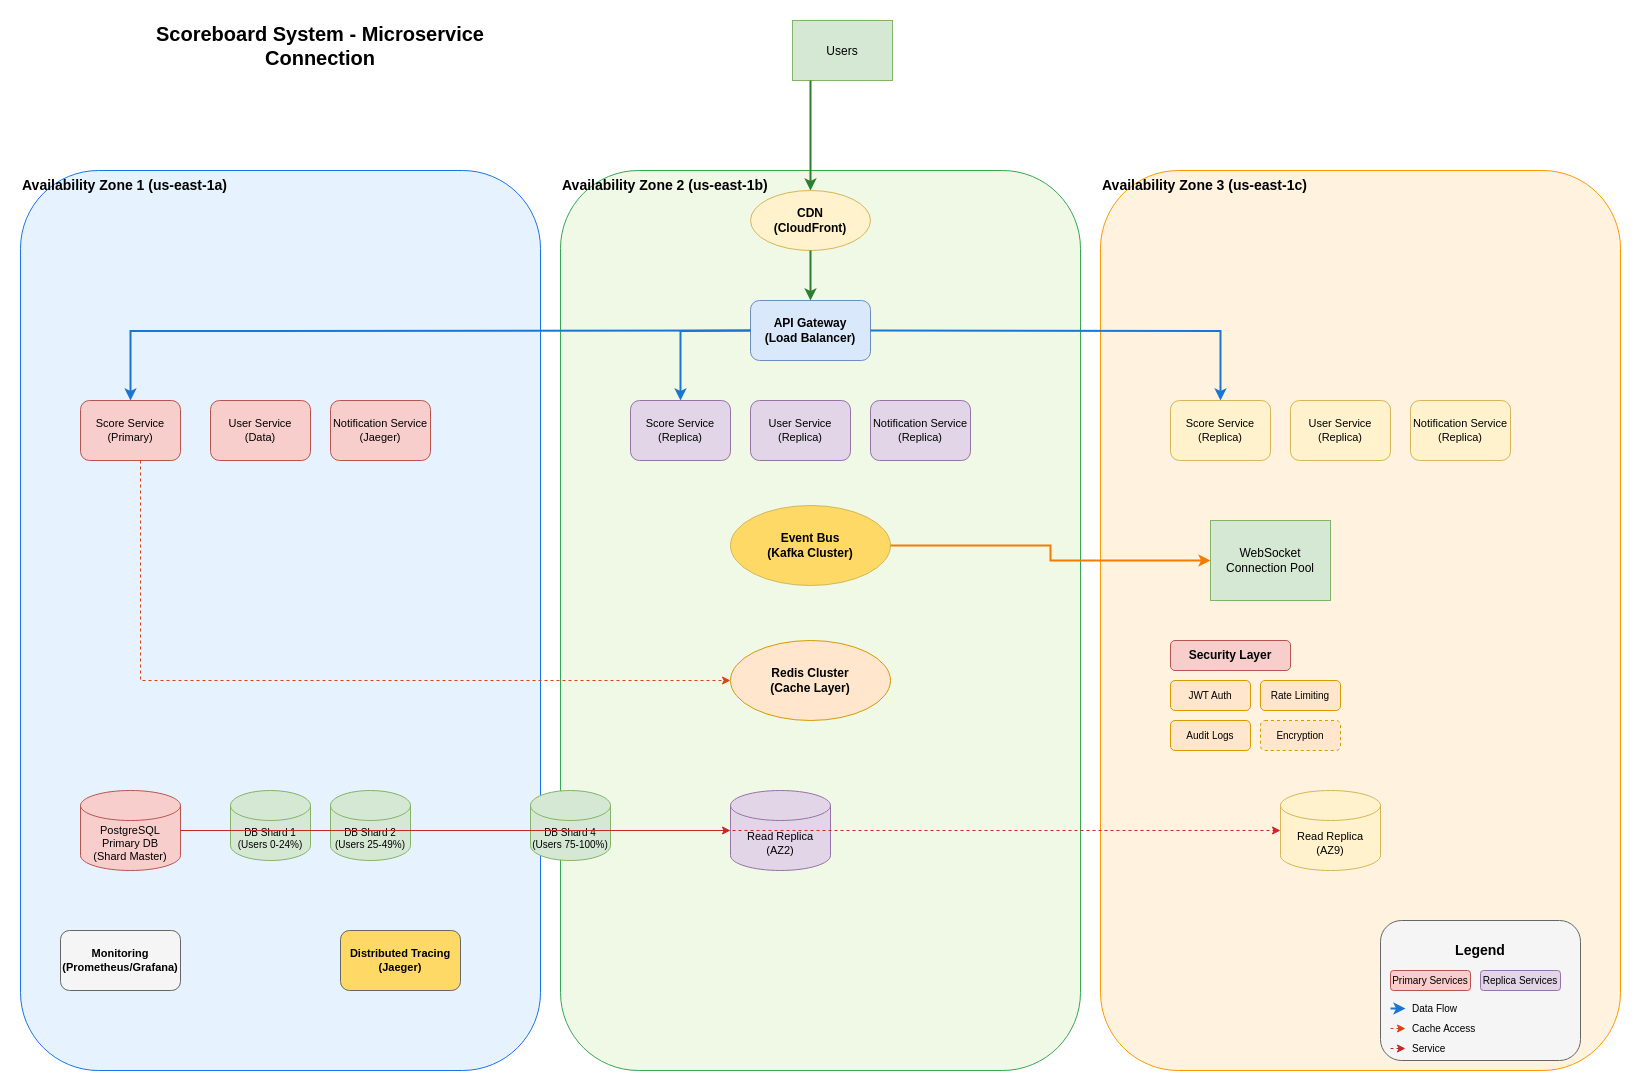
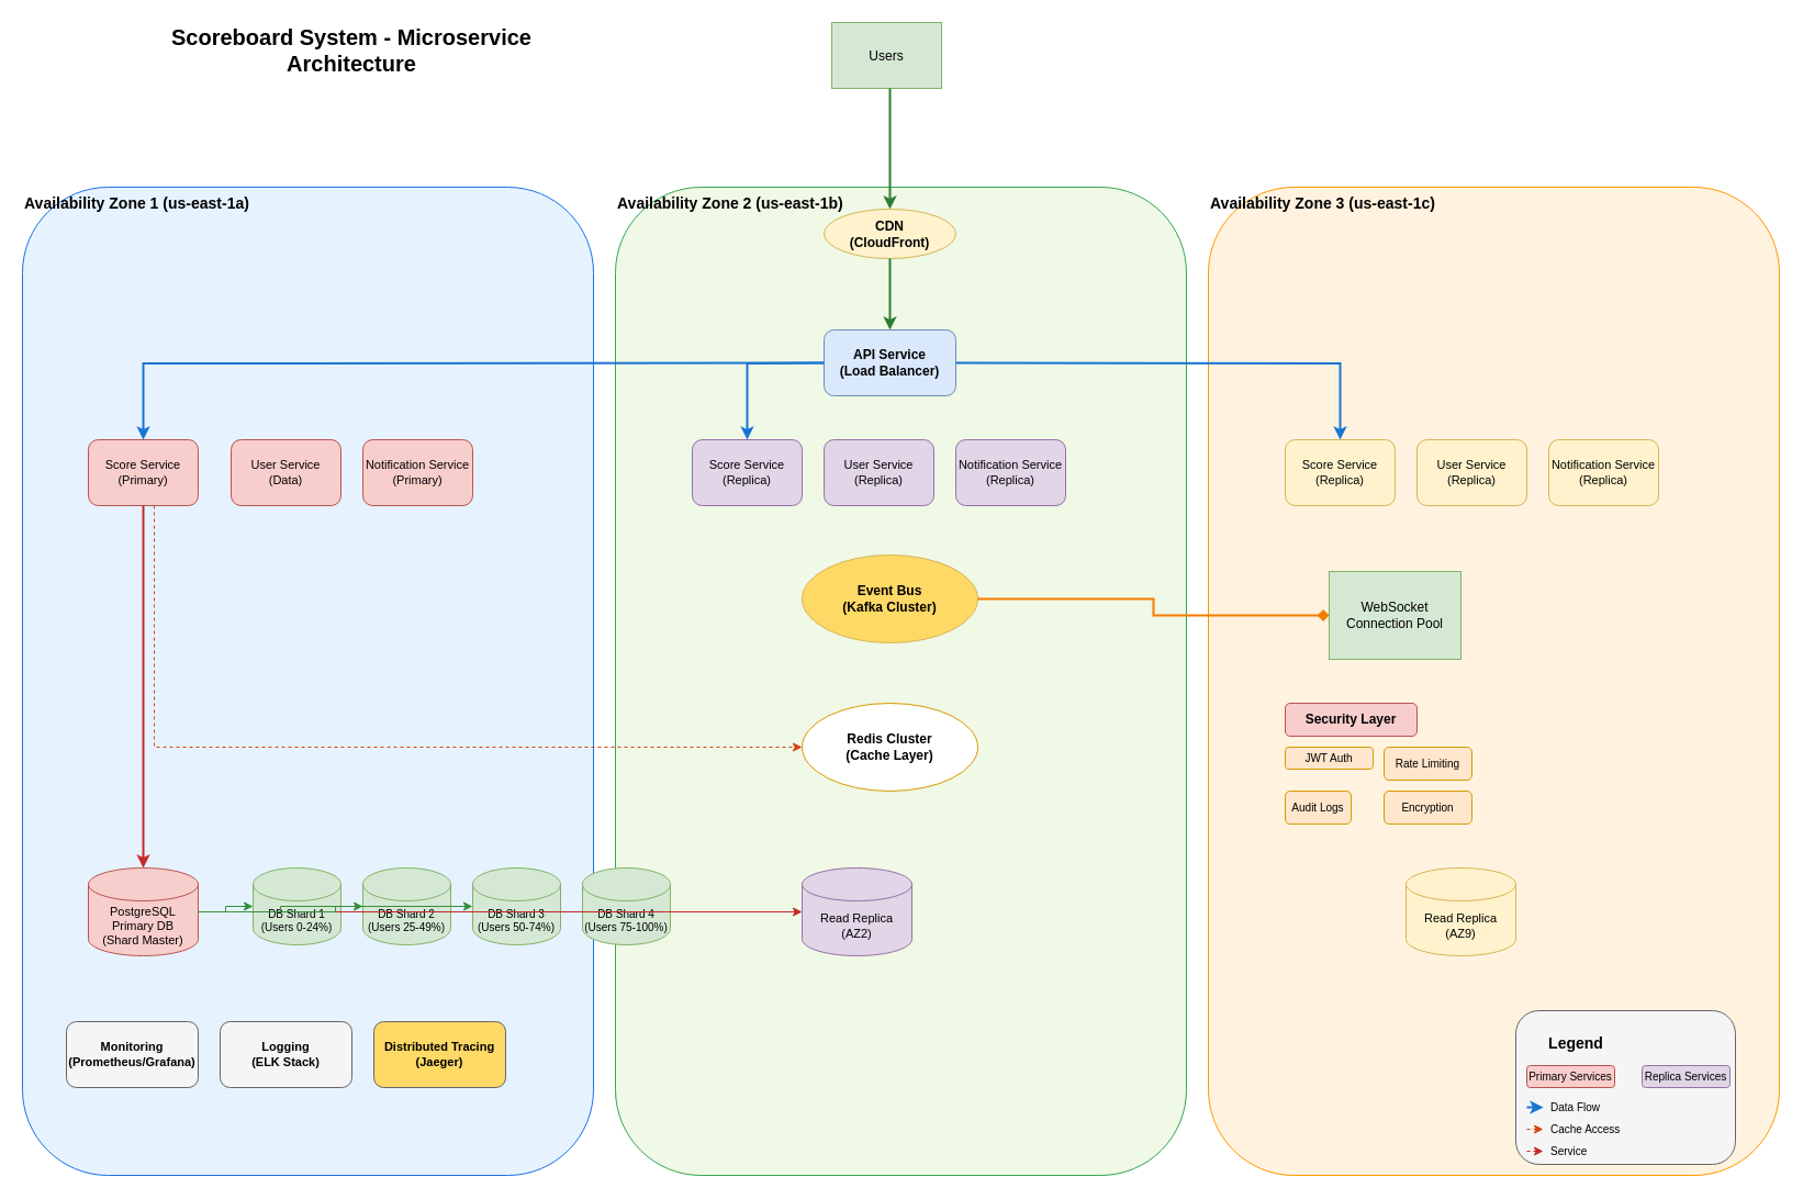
  <mxCell id="0" />
  <mxCell id="1" parent="0" />
- <mxCell id="2" value="Scoreboard System - Microservice Connection" style="text;html=1;strokeColor=none;fillColor=none;align=center;verticalAlign=middle;whiteSpace=wrap;rounded=0;fontSize=20;fontStyle=1;" parent="1" vertex="1"><mxGeometry x="120" y="30" width="400" height="30" as="geometry" /></mxCell>
+ <mxCell id="2" value="Scoreboard System - Microservice Architecture" style="text;html=1;strokeColor=none;fillColor=none;align=center;verticalAlign=middle;whiteSpace=wrap;rounded=0;fontSize=20;fontStyle=1;" parent="1" vertex="1"><mxGeometry x="120" y="30" width="400" height="30" as="geometry" /></mxCell>
  <mxCell id="3" value="Availability Zone 1 (us-east-1a)" style="rounded=1;whiteSpace=wrap;html=1;fillColor=#E6F3FF;strokeColor=#1A73E8;fontSize=14;fontStyle=1;verticalAlign=top;align=left;" parent="1" vertex="1"><mxGeometry x="20" y="170" width="520" height="900" as="geometry" /></mxCell>
  <mxCell id="4" value="Availability Zone 2 (us-east-1b)" style="rounded=1;whiteSpace=wrap;html=1;fillColor=#F0F8E6;strokeColor=#34A853;fontSize=14;fontStyle=1;verticalAlign=top;align=left;" parent="1" vertex="1"><mxGeometry x="560" y="170" width="520" height="900" as="geometry" /></mxCell>
  <mxCell id="5" value="Availability Zone 3 (us-east-1c)" style="rounded=1;whiteSpace=wrap;html=1;fillColor=#FFF3E0;strokeColor=#FF9800;fontSize=14;fontStyle=1;verticalAlign=top;align=left;" parent="1" vertex="1"><mxGeometry x="1100" y="170" width="520" height="900" as="geometry" /></mxCell>
- <mxCell id="6" value="Users" style="shape=mxgraph.network.users;fillColor=#d5e8d4;strokeColor=#82b366;fontSize=12;" parent="1" vertex="1"><mxGeometry x="792" y="20" width="100" height="60" as="geometry" /></mxCell>
- <mxCell id="7" value="CDN&#10;(CloudFront)" style="ellipse;whiteSpace=wrap;html=1;fillColor=#fff2cc;strokeColor=#d6b656;fontSize=12;fontStyle=1;" parent="1" vertex="1"><mxGeometry x="750" y="190" width="120" height="60" as="geometry" /></mxCell>
- <mxCell id="8" value="API Gateway&#10;(Load Balancer)" style="rounded=1;whiteSpace=wrap;html=1;fillColor=#dae8fc;strokeColor=#6c8ebf;fontSize=12;fontStyle=1;" parent="1" vertex="1"><mxGeometry x="750" y="300" width="120" height="60" as="geometry" /></mxCell>
+ <mxCell id="6" value="Users" style="shape=mxgraph.network.users;fillColor=#d5e8d4;strokeColor=#82b366;fontSize=12;" parent="1" vertex="1"><mxGeometry x="757" y="20" width="100" height="60" as="geometry" /></mxCell>
+ <mxCell id="7" value="CDN&#10;(CloudFront)" style="ellipse;whiteSpace=wrap;html=1;fillColor=#fff2cc;strokeColor=#d6b656;fontSize=12;fontStyle=1;" parent="1" vertex="1"><mxGeometry x="750" y="190" width="120" height="45" as="geometry" /></mxCell>
+ <mxCell id="8" value="API Service&#10;(Load Balancer)" style="rounded=1;whiteSpace=wrap;html=1;fillColor=#dae8fc;strokeColor=#6c8ebf;fontSize=12;fontStyle=1;" parent="1" vertex="1"><mxGeometry x="750" y="300" width="120" height="60" as="geometry" /></mxCell>
  <mxCell id="9" value="Score Service&#10;(Primary)" style="rounded=1;whiteSpace=wrap;html=1;fillColor=#f8cecc;strokeColor=#b85450;fontSize=11;" parent="1" vertex="1"><mxGeometry x="80" y="400" width="100" height="60" as="geometry" /></mxCell>
  <mxCell id="10" value="User Service&#10;(Data)" style="rounded=1;whiteSpace=wrap;html=1;fillColor=#f8cecc;strokeColor=#b85450;fontSize=11;" parent="1" vertex="1"><mxGeometry x="210" y="400" width="100" height="60" as="geometry" /></mxCell>
- <mxCell id="11" value="Notification Service&#10;(Jaeger)" style="rounded=1;whiteSpace=wrap;html=1;fillColor=#f8cecc;strokeColor=#b85450;fontSize=11;" parent="1" vertex="1"><mxGeometry x="330" y="400" width="100" height="60" as="geometry" /></mxCell>
+ <mxCell id="11" value="Notification Service&#10;(Primary)" style="rounded=1;whiteSpace=wrap;html=1;fillColor=#f8cecc;strokeColor=#b85450;fontSize=11;" parent="1" vertex="1"><mxGeometry x="330" y="400" width="100" height="60" as="geometry" /></mxCell>
  <mxCell id="12" value="Score Service&#10;(Replica)" style="rounded=1;whiteSpace=wrap;html=1;fillColor=#e1d5e7;strokeColor=#9673a6;fontSize=11;" parent="1" vertex="1"><mxGeometry x="630" y="400" width="100" height="60" as="geometry" /></mxCell>
  <mxCell id="13" value="User Service&#10;(Replica)" style="rounded=1;whiteSpace=wrap;html=1;fillColor=#e1d5e7;strokeColor=#9673a6;fontSize=11;" parent="1" vertex="1"><mxGeometry x="750" y="400" width="100" height="60" as="geometry" /></mxCell>
  <mxCell id="14" value="Notification Service&#10;(Replica)" style="rounded=1;whiteSpace=wrap;html=1;fillColor=#e1d5e7;strokeColor=#9673a6;fontSize=11;" parent="1" vertex="1"><mxGeometry x="870" y="400" width="100" height="60" as="geometry" /></mxCell>
  <mxCell id="15" value="Score Service&#10;(Replica)" style="rounded=1;whiteSpace=wrap;html=1;fillColor=#fff2cc;strokeColor=#d6b656;fontSize=11;" parent="1" vertex="1"><mxGeometry x="1170" y="400" width="100" height="60" as="geometry" /></mxCell>
  <mxCell id="16" value="User Service&#10;(Replica)" style="rounded=1;whiteSpace=wrap;html=1;fillColor=#fff2cc;strokeColor=#d6b656;fontSize=11;" parent="1" vertex="1"><mxGeometry x="1290" y="400" width="100" height="60" as="geometry" /></mxCell>
  <mxCell id="17" value="Notification Service&#10;(Replica)" style="rounded=1;whiteSpace=wrap;html=1;fillColor=#fff2cc;strokeColor=#d6b656;fontSize=11;" parent="1" vertex="1"><mxGeometry x="1410" y="400" width="100" height="60" as="geometry" /></mxCell>
  <mxCell id="18" value="Event Bus&#10;(Kafka Cluster)" style="ellipse;whiteSpace=wrap;html=1;fillColor=#ffd966;strokeColor=#d6b656;fontSize=12;fontStyle=1;" parent="1" vertex="1"><mxGeometry x="730" y="505" width="160" height="80" as="geometry" /></mxCell>
- <mxCell id="19" value="Redis Cluster&#10;(Cache Layer)" style="ellipse;whiteSpace=wrap;html=1;fillColor=#ffe6cc;strokeColor=#d79b00;fontSize=12;fontStyle=1;" parent="1" vertex="1"><mxGeometry x="730" y="640" width="160" height="80" as="geometry" /></mxCell>
+ <mxCell id="19" value="Redis Cluster&#10;(Cache Layer)" style="ellipse;whiteSpace=wrap;html=1;fillColor=#ffffff;strokeColor=#d79b00;fontSize=12;fontStyle=1;" parent="1" vertex="1"><mxGeometry x="730" y="640" width="160" height="80" as="geometry" /></mxCell>
  <mxCell id="20" value="PostgreSQL&#10;Primary DB&#10;(Shard Master)" style="shape=cylinder3;whiteSpace=wrap;html=1;boundedLbl=1;backgroundOutline=1;size=15;fillColor=#f8cecc;strokeColor=#b85450;fontSize=11;" parent="1" vertex="1"><mxGeometry x="80" y="790" width="100" height="80" as="geometry" /></mxCell>
  <mxCell id="21" value="DB Shard 1&#10;(Users 0-24%)" style="shape=cylinder3;whiteSpace=wrap;html=1;boundedLbl=1;backgroundOutline=1;size=15;fillColor=#d5e8d4;strokeColor=#82b366;fontSize=10;" parent="1" vertex="1"><mxGeometry x="230" y="790" width="80" height="70" as="geometry" /></mxCell>
  <mxCell id="22" value="DB Shard 2&#10;(Users 25-49%)" style="shape=cylinder3;whiteSpace=wrap;html=1;boundedLbl=1;backgroundOutline=1;size=15;fillColor=#d5e8d4;strokeColor=#82b366;fontSize=10;" parent="1" vertex="1"><mxGeometry x="330" y="790" width="80" height="70" as="geometry" /></mxCell>
+ <mxCell id="23" value="DB Shard 3&#10;(Users 50-74%)" style="shape=cylinder3;whiteSpace=wrap;html=1;boundedLbl=1;backgroundOutline=1;size=15;fillColor=#d5e8d4;strokeColor=#82b366;fontSize=10;" parent="1" vertex="1"><mxGeometry x="430" y="790" width="80" height="70" as="geometry" /></mxCell>
  <mxCell id="24" value="DB Shard 4&#10;(Users 75-100%)" style="shape=cylinder3;whiteSpace=wrap;html=1;boundedLbl=1;backgroundOutline=1;size=15;fillColor=#d5e8d4;strokeColor=#82b366;fontSize=10;" parent="1" vertex="1"><mxGeometry x="530" y="790" width="80" height="70" as="geometry" /></mxCell>
  <mxCell id="25" value="Read Replica&#10;(AZ2)" style="shape=cylinder3;whiteSpace=wrap;html=1;boundedLbl=1;backgroundOutline=1;size=15;fillColor=#e1d5e7;strokeColor=#9673a6;fontSize=11;" parent="1" vertex="1"><mxGeometry x="730" y="790" width="100" height="80" as="geometry" /></mxCell>
  <mxCell id="26" value="Read Replica&#10;(AZ9)" style="shape=cylinder3;whiteSpace=wrap;html=1;boundedLbl=1;backgroundOutline=1;size=15;fillColor=#fff2cc;strokeColor=#d6b656;fontSize=11;" parent="1" vertex="1"><mxGeometry x="1280" y="790" width="100" height="80" as="geometry" /></mxCell>
  <mxCell id="27" value="WebSocket&#10;Connection Pool" style="cloud;whiteSpace=wrap;html=1;fillColor=#d5e8d4;strokeColor=#82b366;fontSize=12;" parent="1" vertex="1"><mxGeometry x="1210" y="520" width="120" height="80" as="geometry" /></mxCell>
  <mxCell id="28" value="Monitoring&#10;(Prometheus/Grafana)" style="rounded=1;whiteSpace=wrap;html=1;fillColor=#f5f5f5;strokeColor=#666666;fontSize=11;fontStyle=1;" parent="1" vertex="1"><mxGeometry x="60" y="930" width="120" height="60" as="geometry" /></mxCell>
+ <mxCell id="29" value="Logging&#10;(ELK Stack)" style="rounded=1;whiteSpace=wrap;html=1;fillColor=#f5f5f5;strokeColor=#666666;fontSize=11;fontStyle=1;" parent="1" vertex="1"><mxGeometry x="200" y="930" width="120" height="60" as="geometry" /></mxCell>
  <mxCell id="30" value="Distributed Tracing&#10;(Jaeger)" style="rounded=1;whiteSpace=wrap;html=1;fillColor=#ffd966;strokeColor=#666666;fontSize=11;fontStyle=1;" parent="1" vertex="1"><mxGeometry x="340" y="930" width="120" height="60" as="geometry" /></mxCell>
  <mxCell id="31" value="Security Layer" style="text;html=1;strokeColor=#b85450;fillColor=#f8cecc;align=center;verticalAlign=middle;whiteSpace=wrap;rounded=1;fontSize=12;fontStyle=1;" parent="1" vertex="1"><mxGeometry x="1170" y="640" width="120" height="30" as="geometry" /></mxCell>
- <mxCell id="32" value="JWT Auth" style="rounded=1;whiteSpace=wrap;html=1;fillColor=#ffe6cc;strokeColor=#d79b00;fontSize=10;" parent="1" vertex="1"><mxGeometry x="1170" y="680" width="80" height="30" as="geometry" /></mxCell>
+ <mxCell id="32" value="JWT Auth" style="rounded=1;whiteSpace=wrap;html=1;fillColor=#ffe6cc;strokeColor=#d79b00;fontSize=10;" parent="1" vertex="1"><mxGeometry x="1170" y="680" width="80" height="20" as="geometry" /></mxCell>
  <mxCell id="33" value="Rate Limiting" style="rounded=1;whiteSpace=wrap;html=1;fillColor=#ffe6cc;strokeColor=#d79b00;fontSize=10;" parent="1" vertex="1"><mxGeometry x="1260" y="680" width="80" height="30" as="geometry" /></mxCell>
- <mxCell id="34" value="Audit Logs" style="rounded=1;whiteSpace=wrap;html=1;fillColor=#ffe6cc;strokeColor=#d79b00;fontSize=10;" parent="1" vertex="1"><mxGeometry x="1170" y="720" width="80" height="30" as="geometry" /></mxCell>
- <mxCell id="35" value="Encryption" style="rounded=1;whiteSpace=wrap;html=1;fillColor=#ffe6cc;strokeColor=#d79b00;fontSize=10;dashed=1;" parent="1" vertex="1"><mxGeometry x="1260" y="720" width="80" height="30" as="geometry" /></mxCell>
+ <mxCell id="34" value="Audit Logs" style="rounded=1;whiteSpace=wrap;html=1;fillColor=#ffe6cc;strokeColor=#d79b00;fontSize=10;" parent="1" vertex="1"><mxGeometry x="1170" y="720" width="60" height="30" as="geometry" /></mxCell>
+ <mxCell id="35" value="Encryption" style="rounded=1;whiteSpace=wrap;html=1;fillColor=#ffe6cc;strokeColor=#d79b00;fontSize=10;" parent="1" vertex="1"><mxGeometry x="1260" y="720" width="80" height="30" as="geometry" /></mxCell>
  <mxCell id="36" style="edgeStyle=orthogonalEdgeStyle;rounded=0;orthogonalLoop=1;jettySize=auto;html=1;strokeWidth=2;strokeColor=#2E7D32;fontColor=#000000;" parent="1" source="6" target="7" edge="1"><mxGeometry relative="1" as="geometry"><Array as="points"><mxPoint x="810" y="100" /><mxPoint x="810" y="100" /></Array></mxGeometry></mxCell>
  <mxCell id="37" style="edgeStyle=orthogonalEdgeStyle;rounded=0;orthogonalLoop=1;jettySize=auto;html=1;strokeWidth=2;strokeColor=#2E7D32;" parent="1" source="7" target="8" edge="1"><mxGeometry relative="1" as="geometry" /></mxCell>
  <mxCell id="38" style="edgeStyle=orthogonalEdgeStyle;rounded=0;orthogonalLoop=1;jettySize=auto;html=1;strokeWidth=2;strokeColor=#1976D2;" parent="1" target="9" edge="1"><mxGeometry relative="1" as="geometry"><mxPoint x="750" y="330" as="sourcePoint" /></mxGeometry></mxCell>
  <mxCell id="39" style="edgeStyle=orthogonalEdgeStyle;rounded=0;orthogonalLoop=1;jettySize=auto;html=1;strokeWidth=2;strokeColor=#1976D2;" parent="1" target="12" edge="1"><mxGeometry relative="1" as="geometry"><mxPoint x="750" y="330" as="sourcePoint" /></mxGeometry></mxCell>
  <mxCell id="40" style="edgeStyle=orthogonalEdgeStyle;rounded=0;orthogonalLoop=1;jettySize=auto;html=1;strokeWidth=2;strokeColor=#1976D2;" parent="1" target="15" edge="1"><mxGeometry relative="1" as="geometry"><mxPoint x="870" y="330" as="sourcePoint" /></mxGeometry></mxCell>
- <mxCell id="41" style="edgeStyle=orthogonalEdgeStyle;rounded=0;orthogonalLoop=1;jettySize=auto;html=1;strokeWidth=2;strokeColor=#F57C00;" parent="1" source="18" target="27" edge="1"><mxGeometry relative="1" as="geometry" /></mxCell>
+ <mxCell id="41" style="edgeStyle=orthogonalEdgeStyle;rounded=0;orthogonalLoop=1;jettySize=auto;html=1;strokeWidth=2;strokeColor=#F57C00;endArrow=diamond;" parent="1" source="18" target="27" edge="1"><mxGeometry relative="1" as="geometry" /></mxCell>
  <mxCell id="42" style="edgeStyle=orthogonalEdgeStyle;rounded=0;orthogonalLoop=1;jettySize=auto;html=1;strokeWidth=1;strokeColor=#D84315;dashed=1;" parent="1" source="9" target="19" edge="1"><mxGeometry relative="1" as="geometry"><Array as="points"><mxPoint x="140" y="680" /></Array></mxGeometry></mxCell>
+ <mxCell id="43" style="edgeStyle=orthogonalEdgeStyle;rounded=0;orthogonalLoop=1;jettySize=auto;html=1;strokeWidth=2;strokeColor=#C62828;entryX=0.5;entryY=0;entryDx=0;entryDy=0;entryPerimeter=0;" parent="1" source="9" target="20" edge="1"><mxGeometry relative="1" as="geometry"><mxPoint x="160.091" y="800" as="targetPoint" /><Array as="points"><mxPoint x="130" y="570" /><mxPoint x="130" y="570" /></Array></mxGeometry></mxCell>
  <mxCell id="44" style="edgeStyle=orthogonalEdgeStyle;rounded=0;orthogonalLoop=1;jettySize=auto;html=1;strokeWidth=1;strokeColor=#C62828;dashed=0;" parent="1" source="20" target="25" edge="1"><mxGeometry relative="1" as="geometry" /></mxCell>
- <mxCell id="45" style="edgeStyle=orthogonalEdgeStyle;rounded=0;orthogonalLoop=1;jettySize=auto;html=1;strokeWidth=1;strokeColor=#C62828;dashed=1;" parent="1" source="20" target="26" edge="1"><mxGeometry relative="1" as="geometry" /></mxCell>
+ <mxCell id="46" style="edgeStyle=orthogonalEdgeStyle;rounded=0;orthogonalLoop=1;jettySize=auto;html=1;strokeWidth=1;strokeColor=#388E3C;" parent="1" source="20" target="21" edge="1"><mxGeometry relative="1" as="geometry" /></mxCell>
+ <mxCell id="47" style="edgeStyle=orthogonalEdgeStyle;rounded=0;orthogonalLoop=1;jettySize=auto;html=1;strokeWidth=1;strokeColor=#388E3C;" parent="1" source="20" target="22" edge="1"><mxGeometry relative="1" as="geometry" /></mxCell>
+ <mxCell id="48" style="edgeStyle=orthogonalEdgeStyle;rounded=0;orthogonalLoop=1;jettySize=auto;html=1;strokeWidth=1;strokeColor=#388E3C;" parent="1" source="20" target="23" edge="1"><mxGeometry relative="1" as="geometry" /></mxCell>
  <mxCell id="49" value="" style="rounded=1;whiteSpace=wrap;html=1;fillColor=#f5f5f5;strokeColor=#666666;" parent="1" vertex="1"><mxGeometry x="1380" y="920" width="200" height="140" as="geometry" /></mxCell>
- <mxCell id="50" value="Legend" style="text;html=1;strokeColor=none;fillColor=none;align=center;verticalAlign=middle;whiteSpace=wrap;rounded=0;fontSize=14;fontStyle=1;" parent="1" vertex="1"><mxGeometry x="1430" y="940" width="100" height="20" as="geometry" /></mxCell>
+ <mxCell id="50" value="Legend" style="text;html=1;strokeColor=none;fillColor=none;align=center;verticalAlign=middle;whiteSpace=wrap;rounded=0;fontSize=14;fontStyle=1;" parent="1" vertex="1"><mxGeometry x="1385" y="940" width="100" height="20" as="geometry" /></mxCell>
  <mxCell id="51" value="Primary Services" style="rounded=1;whiteSpace=wrap;html=1;fillColor=#f8cecc;strokeColor=#b85450;fontSize=10;" parent="1" vertex="1"><mxGeometry x="1390" y="970" width="80" height="20" as="geometry" /></mxCell>
- <mxCell id="52" value="Replica Services" style="rounded=1;whiteSpace=wrap;html=1;fillColor=#e1d5e7;strokeColor=#9673a6;fontSize=10;" parent="1" vertex="1"><mxGeometry x="1480" y="970" width="80" height="20" as="geometry" /></mxCell>
+ <mxCell id="52" value="Replica Services" style="rounded=1;whiteSpace=wrap;html=1;fillColor=#e1d5e7;strokeColor=#9673a6;fontSize=10;" parent="1" vertex="1"><mxGeometry x="1495" y="970" width="80" height="20" as="geometry" /></mxCell>
  <mxCell id="53" value="Data Flow" style="text;html=1;strokeColor=none;fillColor=none;align=left;verticalAlign=middle;whiteSpace=wrap;rounded=0;fontSize=10;" parent="1" vertex="1"><mxGeometry x="1410" y="1000" width="60" height="15" as="geometry" /></mxCell>
  <mxCell id="54" value="Cache Access" style="text;html=1;strokeColor=none;fillColor=none;align=left;verticalAlign=middle;whiteSpace=wrap;rounded=0;fontSize=10;" parent="1" vertex="1"><mxGeometry x="1410" y="1020" width="80" height="15" as="geometry" /></mxCell>
  <mxCell id="55" value="Service" style="text;html=1;strokeColor=none;fillColor=none;align=left;verticalAlign=middle;whiteSpace=wrap;rounded=0;fontSize=10;" parent="1" vertex="1"><mxGeometry x="1410" y="1040" width="80" height="15" as="geometry" /></mxCell>
  <mxCell id="56" value="" style="endArrow=classic;html=1;strokeWidth=2;strokeColor=#1976D2;" parent="1" edge="1"><mxGeometry width="50" height="50" relative="1" as="geometry"><mxPoint x="1390" y="1008" as="sourcePoint" /><mxPoint x="1405" y="1008" as="targetPoint" /></mxGeometry></mxCell>
  <mxCell id="57" value="" style="endArrow=classic;html=1;strokeWidth=1;strokeColor=#D84315;dashed=1;" parent="1" edge="1"><mxGeometry width="50" height="50" relative="1" as="geometry"><mxPoint x="1390" y="1028" as="sourcePoint" /><mxPoint x="1405" y="1028" as="targetPoint" /></mxGeometry></mxCell>
  <mxCell id="58" value="" style="endArrow=classic;html=1;strokeWidth=1;strokeColor=#C62828;dashed=1;" parent="1" edge="1"><mxGeometry width="50" height="50" relative="1" as="geometry"><mxPoint x="1390" y="1048" as="sourcePoint" /><mxPoint x="1405" y="1048" as="targetPoint" /></mxGeometry></mxCell>
